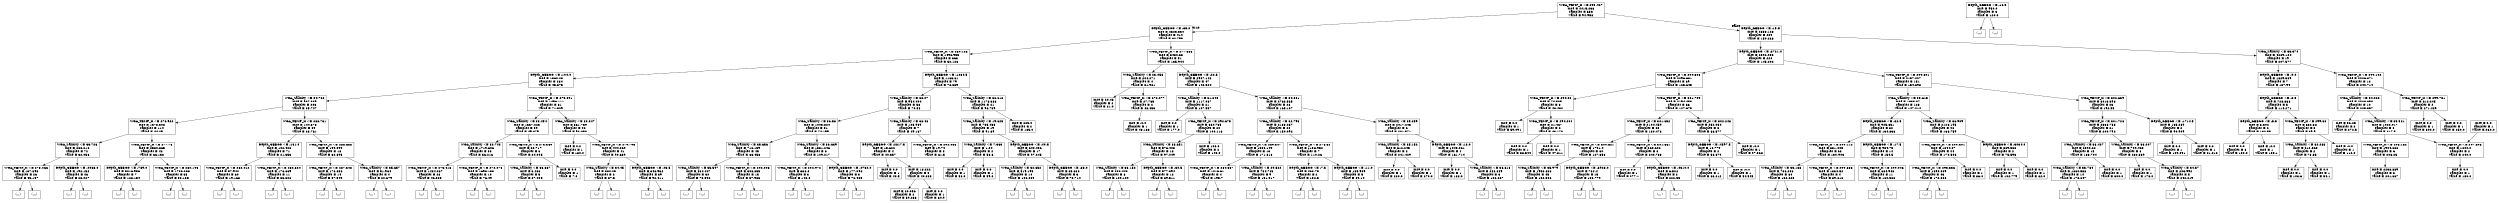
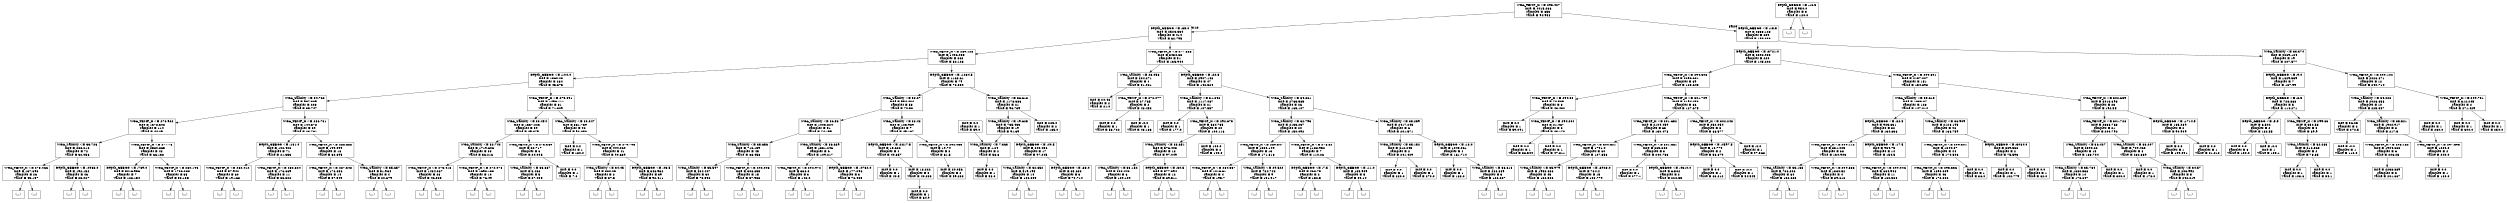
  digraph {
    node [shape=box]
    n1 [label="WOA_TEMP_K <= 293.427\nmse = 4415.236\nsamples = 653\nvalue = 94.958"]
    n2 [label="Depth_GEBCO <= -35.0\nmse = 2523.334\nsamples = 414\nvalue = 62.795"]
    n3 [label="Depth_GEBCO <= -15.5\nmse = 2833.128\nsamples = 239\nvalue = 150.238"]
    n4 [label="WOA_TEMP_K <= 289.128\nmse = 1496.955\nsamples = 363\nvalue = 52.128"]
    n5 [label="WOA_TEMP_K <= 277.555\nmse = 3430.33\nsamples = 51\nvalue = 135.944"]
    n6 [label="Depth_GEBCO <= -3721.0\nmse = 2392.933\nsamples = 220\nvalue = 145.202"]
    n7 [label="WOA_Salinity <= 33.374\nmse = 4269.124\nsamples = 19\nvalue = 207.577"]
    n8 [label="Depth_GEBCO <= -100.0\nmse = 1360.23\nsamples = 284\nvalue = 45.375"]
    n9 [label="Depth_GEBCO <= -1234.5\nmse = 1163.61\nsamples = 79\nvalue = 78.339"]
    n10 [label="WOA_Salinity <= 23.056\nmse = 204.271\nsamples = 4\nvalue = 31.981"]
    n11 [label="Depth_GEBCO <= -22.5\nmse = 2907.148\nsamples = 47\nvalue = 142.524"]
    n12 [label="WOA_Salinity <= 34.768\nmse = 967.389\nsamples = 203\nvalue = 35.747"]
    n13 [label="WOA_TEMP_K <= 275.891\nmse = 1496.111\nsamples = 81\nvalue = 71.309"]
    n14 [label="WOA_Salinity <= 38.07\nmse = 954.404\nsamples = 58\nvalue = 70.58"]
    n15 [label="WOA_Salinity <= 36.618\nmse = 1178.386\nsamples = 21\nvalue = 96.739"]
    n16 [label="WOA_TEMP_K <= 276.922\nmse = 1378.508\nsamples = 114\nvalue = 44.29"]
    n17 [label="WOA_TEMP_K <= 286.731\nmse = 144.578\nsamples = 89\nvalue = 23.761"]
    n18 [label="WOA_Salinity <= 33.454\nmse = 1557.223\nsamples = 39\nvalue = 49.879"]
    n19 [label="WOA_Salinity <= 33.347\nmse = 561.759\nsamples = 42\nvalue = 92.058"]
    n20 [label="WOA_Salinity <= 33.726\nmse = 288.216\nsamples = 72\nvalue = 32.056"]
    n21 [label="WOA_TEMP_K <= 277.75\nmse = 2580.865\nsamples = 42\nvalue = 66.138"]
    n22 [label="Depth_GEBCO <= -131.0\nmse = 102.408\nsamples = 71\nvalue = 21.353"]
    n23 [label="WOA_TEMP_K <= 288.688\nmse = 199.099\nsamples = 18\nvalue = 32.895"]
    n24 [label="WOA_TEMP_K <= 273.466\nmse = 137.693\nsamples = 26\nvalue = 45.157"]
    n25 [label="Depth_GEBCO <= -4063.0\nmse = 192.152\nsamples = 46\nvalue = 23.027"]
    n26 [label="Depth_GEBCO <= -769.0\nmse = 5016.956\nsamples = 7\nvalue = 128.154"]
    n27 [label="WOA_TEMP_K <= 280.195\nmse = 1706.233\nsamples = 35\nvalue = 58.135"]
    n28 [label="(...)"]
    n29 [label="(...)"]
    n30 [label="(...)"]
    n31 [label="(...)"]
    n32 [label="(...)"]
    n33 [label="(...)"]
    n34 [label="(...)"]
    n35 [label="(...)"]
    n36 [label="WOA_TEMP_K <= 282.412\nmse = 57.942\nsamples = 60\nvalue = 19.168"]
    n37 [label="WOA_TEMP_K <= 282.524\nmse = 176.669\nsamples = 11\nvalue = 33.306"]
    n38 [label="WOA_TEMP_K <= 287.548\nmse = 176.656\nsamples = 14\nvalue = 37.549"]
    n39 [label="WOA_Salinity <= 35.657\nmse = 51.934\nsamples = 4\nvalue = 20.679"]
    n40 [label="(...)"]
    n41 [label="(...)"]
    n42 [label="(...)"]
    n43 [label="(...)"]
    n44 [label="(...)"]
    n45 [label="(...)"]
    n46 [label="(...)"]
    n47 [label="(...)"]
    n48 [label="WOA_Salinity <= 32.742\nmse = 1719.606\nsamples = 33\nvalue = 56.216"]
    n49 [label="WOA_TEMP_K <= 273.369\nmse = 60.717\nsamples = 6\nvalue = 24.005"]
    n50 [label="mse = 0.0\nsamples = 1\nvalue = 180.0"]
    n51 [label="WOA_TEMP_K <= 279.795\nmse = 444.069\nsamples = 41\nvalue = 90.639"]
    n52 [label="WOA_TEMP_K <= 273.418\nmse = 1434.087\nsamples = 23\nvalue = 46.385"]
    n53 [label="WOA_TEMP_K <= 272.078\nmse = 1698.133\nsamples = 10\nvalue = 76.49"]
    n54 [label="WOA_Salinity <= 33.667\nmse = 3.463\nsamples = 5\nvalue = 27.405"]
    n55 [label="mse = 0.0\nsamples = 1\nvalue = 7.0"]
    n56 [label="(...)"]
    n57 [label="(...)"]
    n58 [label="(...)"]
    n59 [label="(...)"]
    n60 [label="(...)"]
    n61 [label="(...)"]
    n62 [label="WOA_Salinity <= 34.45\nmse = 380.25\nsamples = 2\nvalue = 37.5"]
    n63 [label="Depth_GEBCO <= -43.5\nmse = 348.932\nsamples = 39\nvalue = 92.411"]
    n64 [label="(...)"]
    n65 [label="(...)"]
    n66 [label="(...)"]
    n67 [label="(...)"]
    n68 [label="WOA_Salinity <= 36.58\nmse = 1003.824\nsamples = 51\nvalue = 74.199"]
    n69 [label="WOA_Salinity <= 38.48\nmse = 125.989\nsamples = 7\nvalue = 49.167"]
    n70 [label="WOA_Salinity <= 19.625\nmse = 735.433\nsamples = 19\nvalue = 91.39"]
    n71 [label="mse = 225.0\nsamples = 2\nvalue = 185.0"]
    n72 [label="WOA_Salinity <= 35.656\nmse = 716.159\nsamples = 45\nvalue = 68.458"]
    n73 [label="WOA_Salinity <= 36.639\nmse = 1331.246\nsamples = 6\nvalue = 109.217"]
    n74 [label="Depth_GEBCO <= -2817.5\nmse = 15.622\nsamples = 4\nvalue = 40.357"]
    n75 [label="WOA_TEMP_K <= 292.033\nmse = 19.74\nsamples = 3\nvalue = 61.5"]
    n76 [label="WOA_Salinity <= 35.597\nmse = 834.447\nsamples = 30\nvalue = 73.592"]
    n77 [label="WOA_TEMP_K <= 292.005\nmse = 308.855\nsamples = 15\nvalue = 57.933"]
    n78 [label="WOA_TEMP_K <= 292.972\nmse = 336.0\nsamples = 3\nvalue = 142.0"]
    n79 [label="Depth_GEBCO <= -4732.0\nmse = 177.096\nsamples = 3\nvalue = 76.435"]
    n80 [label="(...)"]
    n81 [label="(...)"]
    n82 [label="(...)"]
    n83 [label="(...)"]
    n84 [label="(...)"]
    n85 [label="(...)"]
    n86 [label="(...)"]
    n87 [label="(...)"]
    n88 [label="mse = 0.0\nsamples = 1\nvalue = 40.5"]
    n89 [label="mse = 18.222\nsamples = 3\nvalue = 40.333"]
    n90 [label="mse = 20.056\nsamples = 2\nvalue = 59.233"]
    n91 [label="mse = 0.0\nsamples = 1\nvalue = 64.9"]
    n92 [label="WOA_Salinity <= 7.363\nmse = 1.24\nsamples = 2\nvalue = 58.6"]
    n93 [label="Depth_GEBCO <= -40.5\nmse = 640.436\nsamples = 17\nvalue = 97.245"]
    n94 [label="mse = 0.0\nsamples = 1\nvalue = 58.0"]
    n95 [label="mse = 0.0\nsamples = 1\nvalue = 59.0"]
    n96 [label="WOA_Salinity <= 32.652\nmse = 519.195\nsamples = 14\nvalue = 106.089"]
    n97 [label="Depth_GEBCO <= -38.0\nmse = 65.633\nsamples = 3\nvalue = 70.714"]
    n98 [label="(...)"]
    n99 [label="(...)"]
    n100 [label="(...)"]
    n101 [label="(...)"]
    n102 [label="mse = 20.48\nsamples = 2\nvalue = 21.0"]
    n103 [label="WOA_TEMP_K <= 272.077\nmse = 27.765\nsamples = 2\nvalue = 48.453"]
    n104 [label="WOA_Salinity <= 31.846\nmse = 1117.087\nsamples = 21\nvalue = 107.557"]
    n105 [label="WOA_Salinity <= 34.881\nmse = 2763.585\nsamples = 26\nvalue = 165.107"]
+   n106 [label="mse = 0.0\nsamples = 1\nvalue = 53.722"]
    n107 [label="mse = -0.0\nsamples = 1\nvalue = 43.183"]
    n108 [label="mse = 0.0\nsamples = 1\nvalue = 177.0"]
    n109 [label="WOA_TEMP_K <= 292.675\nmse = 664.735\nsamples = 20\nvalue = 100.116"]
    n110 [label="WOA_Salinity <= 32.793\nmse = 2133.237\nsamples = 20\nvalue = 150.092"]
    n111 [label="WOA_Salinity <= 35.259\nmse = 2417.245\nsamples = 6\nvalue = 201.571"]
    n112 [label="WOA_Salinity <= 33.651\nmse = 576.403\nsamples = 18\nvalue = 97.049"]
    n113 [label="mse = 100.0\nsamples = 2\nvalue = 140.0"]
    n114 [label="WOA_Salinity <= 33.152\nmse = 338.448\nsamples = 6\nvalue = 109.109"]
    n115 [label="Depth_GEBCO <= -30.5\nmse = 577.394\nsamples = 12\nvalue = 89.511"]
    n116 [label="(...)"]
    n117 [label="(...)"]
    n118 [label="(...)"]
    n119 [label="(...)"]
    n120 [label="WOA_TEMP_K <= 289.547\nmse = 1338.149\nsamples = 13\nvalue = 171.818"]
    n121 [label="WOA_TEMP_K <= 278.32\nmse = 1138.952\nsamples = 7\nvalue = 110.26"]
    n122 [label="WOA_Salinity <= 35.152\nmse = 612.245\nsamples = 2\nvalue = 241.429"]
    n123 [label="Depth_GEBCO <= -13.0\nmse = 1045.061\nsamples = 4\nvalue = 161.714"]
    n124 [label="WOA_TEMP_K <= 284.557\nmse = 1016.61\nsamples = 4\nvalue = 195.7"]
    n125 [label="WOA_Salinity <= 29.522\nmse = 734.743\nsamples = 9\nvalue = 151.917"]
    n126 [label="Depth_GEBCO <= -7.5\nmse = 468.75\nsamples = 2\nvalue = 152.5"]
    n127 [label="Depth_GEBCO <= -11.0\nmse = 135.909\nsamples = 5\nvalue = 89.14"]
    n128 [label="(...)"]
    n129 [label="(...)"]
    n130 [label="(...)"]
    n131 [label="(...)"]
    n132 [label="(...)"]
    n133 [label="(...)"]
    n134 [label="(...)"]
    n135 [label="(...)"]
    n136 [label="mse = 0.0\nsamples = 1\nvalue = 220.0"]
    n137 [label="mse = 0.0\nsamples = 1\nvalue = 270.0"]
    n138 [label="mse = 0.0\nsamples = 1\nvalue = 188.0"]
    n139 [label="WOA_Salinity <= 36.618\nmse = 288.889\nsamples = 3\nvalue = 126.667"]
    n140 [label="(...)"]
    n141 [label="(...)"]
    n142 [label="WOA_TEMP_K <= 294.308\nmse = 2296.681\nsamples = 69\nvalue = 125.645"]
    n143 [label="WOA_TEMP_K <= 299.691\nmse = 2157.007\nsamples = 151\nvalue = 154.898"]
    n144 [label="Depth_GEBCO <= -9.0\nmse = 1829.539\nsamples = 7\nvalue = 137.99"]
    n145 [label="WOA_TEMP_K <= 299.102\nmse = 2026.871\nsamples = 12\nvalue = 240.714"]
    n146 [label="WOA_TEMP_K <= 294.06\nmse = 70.585\nsamples = 3\nvalue = 48.482"]
    n147 [label="WOA_TEMP_K <= 301.709\nmse = 2194.453\nsamples = 66\nvalue = 127.675"]
    n148 [label="WOA_Salinity <= 35.615\nmse = 1633.87\nsamples = 128\nvalue = 147.214"]
    n149 [label="WOA_TEMP_K <= 302.639\nmse = 3013.398\nsamples = 23\nvalue = 192.55"]
    n150 [label="mse = 0.0\nsamples = 1\nvalue = 59.091"]
    n151 [label="WOA_TEMP_K <= 294.204\nmse = 21.467\nsamples = 2\nvalue = 43.178"]
    n152 [label="WOA_TEMP_K <= 301.652\nmse = 2104.459\nsamples = 63\nvalue = 130.478"]
    n153 [label="WOA_TEMP_K <= 302.248\nmse = 252.054\nsamples = 3\nvalue = 66.577"]
    n154 [label="mse = 0.0\nsamples = 1\nvalue = 38.544"]
    n155 [label="mse = 0.0\nsamples = 1\nvalue = 47.811"]
    n156 [label="WOA_TEMP_K <= 300.621\nmse = 1791.4\nsamples = 60\nvalue = 127.358"]
    n157 [label="WOA_TEMP_K <= 301.661\nmse = 665.602\nsamples = 3\nvalue = 240.733"]
    n158 [label="Depth_GEBCO <= -4597.5\nmse = 18.779\nsamples = 2\nvalue = 58.879"]
    n159 [label="mse = -0.0\nsamples = 1\nvalue = 97.368"]
    n160 [label="WOA_Salinity <= 35.979\nmse = 1953.836\nsamples = 45\nvalue = 132.506"]
    n161 [label="Depth_GEBCO <= -3923.0\nmse = 764.4\nsamples = 15\nvalue = 108.779"]
    n162 [label="mse = 0.0\nsamples = 1\nvalue = 277.1"]
    n163 [label="Depth_GEBCO <= -4310.0\nmse = 6.502\nsamples = 2\nvalue = 222.55"]
    n164 [label="(...)"]
    n165 [label="(...)"]
    n166 [label="(...)"]
    n167 [label="(...)"]
    n168 [label="(...)"]
    n169 [label="(...)"]
    n170 [label="mse = 0.0\nsamples = 1\nvalue = 63.212"]
    n171 [label="mse = -0.0\nsamples = 1\nvalue = 54.545"]
    n172 [label="Depth_GEBCO <= -32.5\nmse = 925.631\nsamples = 82\nvalue = 134.836"]
    n173 [label="WOA_Salinity <= 36.909\nmse = 2128.195\nsamples = 46\nvalue = 166.759"]
    n174 [label="WOA_TEMP_K <= 301.728\nmse = 2338.763\nsamples = 21\nvalue = 200.792"]
    n175 [label="Depth_GEBCO <= -1714.5\nmse = 165.289\nsamples = 2\nvalue = 90.909"]
    n176 [label="WOA_TEMP_K <= 299.112\nmse = 831.005\nsamples = 68\nvalue = 130.903"]
    n177 [label="Depth_GEBCO <= -17.5\nmse = 934.75\nsamples = 14\nvalue = 154.5"]
    n178 [label="WOA_TEMP_K <= 299.301\nmse = 1844.87\nsamples = 44\nvalue = 170.506"]
    n179 [label="Depth_GEBCO <= -3034.0\nmse = 369.538\nsamples = 2\nvalue = 75.593"]
    n180 [label="WOA_Salinity <= 33.168\nmse = 736.206\nsamples = 64\nvalue = 132.623"]
    n181 [label="WOA_TEMP_K <= 299.535\nmse = 1330.52\nsamples = 4\nvalue = 89.616"]
    n182 [label="WOA_TEMP_K <= 299.046\nmse = 684.948\nsamples = 11\nvalue = 160.588"]
    n183 [label="(...)"]
    n184 [label="(...)"]
    n185 [label="(...)"]
    n186 [label="(...)"]
    n187 [label="(...)"]
    n188 [label="(...)"]
    n189 [label="Depth_GEBCO <= -16.5\nmse = 950.0\nsamples = 3\nvalue = 120.0"]
    n190 [label="(...)"]
    n191 [label="(...)"]
    n192 [label="WOA_TEMP_K <= 293.536\nmse = 1690.009\nsamples = 43\nvalue = 172.886"]
    n193 [label="mse = 0.0\nsamples = 1\nvalue = 86.0"]
    n194 [label="mse = 0.0\nsamples = 1\nvalue = 102.779"]
    n195 [label="mse = 0.0\nsamples = 1\nvalue = 62.0"]
    n196 [label="(...)"]
    n197 [label="(...)"]
    n198 [label="WOA_Salinity <= 36.427\nmse = 2390.22\nsamples = 15\nvalue = 183.704"]
    n199 [label="WOA_Salinity <= 33.207\nmse = 709.463\nsamples = 6\nvalue = 232.339"]
    n200 [label="mse = 0.0\nsamples = 1\nvalue = 109.091"]
    n201 [label="mse = 0.0\nsamples = 1\nvalue = 81.818"]
    n202 [label="WOA_Salinity <= 35.764\nmse = 1880.538\nsamples = 14\nvalue = 178.647"]
    n203 [label="mse = 0.0\nsamples = 1\nvalue = 300.0"]
    n204 [label="mse = 0.0\nsamples = 1\nvalue = 178.0"]
    n205 [label="WOA_Salinity <= 34.57\nmse = 203.992\nsamples = 5\nvalue = 242.219"]
    n206 [label="(...)"]
    n207 [label="(...)"]
    n208 [label="(...)"]
    n209 [label="(...)"]
    n210 [label="Depth_GEBCO <= -3.5\nmse = 728.868\nsamples = 5\nvalue = 114.271"]
    n211 [label="WOA_Salinity <= 34.028\nmse = 2026.658\nsamples = 10\nvalue = 225.357"]
    n212 [label="WOA_TEMP_K <= 299.731\nmse = 612.245\nsamples = 2\nvalue = 271.429"]
    n213 [label="Depth_GEBCO <= -5.5\nmse = 6.502\nsamples = 2\nvalue = 132.55"]
    n214 [label="WOA_TEMP_K <= 299.83\nmse = 652.58\nsamples = 3\nvalue = 89.9"]
    n215 [label="mse = 0.0\nsamples = 8\nvalue = 130.0"]
    n216 [label="mse = -0.0\nmse = 1\nvalue = 135.1"]
    n217 [label="WOA_Salinity <= 32.263\nmse = 612.563\nsamples = 2\nvalue = 78.85"]
    n218 [label="mse = -0.0\nsamples = 1\nvalue = 112.0"]
    n219 [label="mse = 0.0\nsamples = 1\nvalue = 103.6"]
    n220 [label="mse = 0.0\nsamples = 1\nvalue = 54.1"]
    n221 [label="mse = 56.25\nsamples = 2\nvalue = 272.5"]
    n222 [label="WOA_Salinity <= 35.521\nmse = 1922.917\nsamples = 8\nvalue = 217.5"]
    n223 [label="mse = 0.0\nsamples = 1\nvalue = 300.0"]
    n224 [label="mse = 0.0\nsamples = 1\nvalue = 250.0"]
    n225 [label="WOA_TEMP_K <= 298.162\nmse = 1904.688\nsamples = 6\nvalue = 206.25"]
    n226 [label="WOA_TEMP_K <= 297.695\nmse = 1200.0\nsamples = 2\nvalue = 240.0"]
    n227 [label="mse = 2238.889\nsamples = 3\nvalue = 201.667"]
    n228 [label="mse = 0.0\nsamples = 1\nvalue = 180.0"]
    n229 [label="mse = 0.0\nsamples = 1\nvalue = 260.0"]
    n1 -> n2 [headlabel=True labelangle=45 labeldistance=2.5]
    n1 -> n3 [headlabel=False labelangle=-45 labeldistance=2.5]
    n2 -> n4
    n2 -> n5
    n3 -> n6
    n3 -> n7
    n4 -> n8
    n4 -> n9
    n5 -> n10
    n5 -> n11
    n6 -> n142
    n6 -> n143
    n7 -> n144
    n7 -> n145
    n8 -> n12
    n8 -> n13
    n9 -> n14
    n9 -> n15
    n10 -> n102
    n10 -> n103
    n11 -> n104
    n11 -> n105
    n12 -> n16
    n12 -> n17
    n13 -> n18
    n13 -> n19
    n14 -> n68
    n14 -> n69
    n15 -> n70
    n15 -> n71
    n16 -> n20
    n16 -> n21
    n17 -> n22
    n17 -> n23
    n18 -> n48
    n18 -> n49
    n19 -> n50
    n19 -> n51
    n20 -> n24
    n20 -> n25
    n21 -> n26
    n21 -> n27
    n22 -> n36
    n22 -> n37
    n23 -> n38
    n23 -> n39
    n24 -> n28
    n24 -> n29
    n25 -> n30
    n25 -> n31
    n26 -> n32
    n26 -> n33
    n27 -> n34
    n27 -> n35
    n36 -> n40
    n36 -> n41
    n37 -> n42
    n37 -> n43
    n38 -> n44
    n38 -> n45
    n39 -> n46
    n39 -> n47
    n48 -> n52
    n48 -> n53
    n49 -> n54
    n49 -> n55
    n51 -> n62
    n51 -> n63
    n52 -> n56
    n52 -> n57
    n53 -> n58
    n53 -> n59
    n54 -> n60
    n54 -> n61
    n62 -> n64
    n62 -> n65
    n63 -> n66
    n63 -> n67
    n68 -> n72
    n68 -> n73
    n69 -> n74
    n69 -> n75
    n70 -> n92
    n70 -> n93
    n72 -> n76
    n72 -> n77
    n73 -> n78
    n73 -> n79
    n74 -> n88
    n74 -> n89
-   n89 -> n90
+   n75 -> n90
    n76 -> n80
    n76 -> n81
    n77 -> n82
    n77 -> n83
    n78 -> n84
    n78 -> n85
    n79 -> n86
    n79 -> n87
    n89 -> n91
    n92 -> n94
-   n92 -> n95
+   n95 -> n92
    n93 -> n96
    n93 -> n97
    n96 -> n98
    n96 -> n99
    n97 -> n100
    n97 -> n101
+   n103 -> n106
    n103 -> n107
    n104 -> n108
    n104 -> n109
    n105 -> n110
    n105 -> n111
    n109 -> n112
    n109 -> n113
    n110 -> n120
    n110 -> n121
    n111 -> n122
    n111 -> n123
    n112 -> n114
    n112 -> n115
    n114 -> n116
    n114 -> n117
    n115 -> n118
    n115 -> n119
    n120 -> n124
    n120 -> n125
    n121 -> n126
    n121 -> n127
    n122 -> n136
    n122 -> n137
    n123 -> n138
    n123 -> n139
    n124 -> n128
    n124 -> n129
    n125 -> n130
    n125 -> n131
    n126 -> n132
    n126 -> n133
    n127 -> n134
    n127 -> n135
    n139 -> n140
    n139 -> n141
    n142 -> n146
    n142 -> n147
    n143 -> n148
    n143 -> n149
    n144 -> n210
    n145 -> n211
    n145 -> n212
    n146 -> n150
    n146 -> n151
    n147 -> n152
    n147 -> n153
    n148 -> n172
    n148 -> n173
    n149 -> n174
    n149 -> n175
    n151 -> n154
    n151 -> n155
    n152 -> n156
    n152 -> n157
    n153 -> n158
    n153 -> n159
    n156 -> n160
    n156 -> n161
    n157 -> n162
    n157 -> n163
    n158 -> n170
    n158 -> n171
    n160 -> n164
    n160 -> n165
    n161 -> n166
    n161 -> n167
    n163 -> n168
    n163 -> n169
    n172 -> n176
    n172 -> n177
    n173 -> n178
    n173 -> n179
    n174 -> n198
    n174 -> n199
    n175 -> n200
    n175 -> n201
    n176 -> n180
    n176 -> n181
    n177 -> n182
    n178 -> n192
    n178 -> n193
    n179 -> n194
    n179 -> n195
    n180 -> n183
    n180 -> n184
    n181 -> n185
    n181 -> n186
    n182 -> n187
    n182 -> n188
    n189 -> n190
    n189 -> n191
    n192 -> n196
    n192 -> n197
    n198 -> n202
    n198 -> n203
    n199 -> n204
    n199 -> n205
    n202 -> n206
    n202 -> n207
    n205 -> n208
    n205 -> n209
    n210 -> n213
    n210 -> n214
    n211 -> n221
    n211 -> n222
    n212 -> n223
    n212 -> n224
    n213 -> n215
    n213 -> n216
    n214 -> n217
-   n214 -> n218
+   n221 -> n218
    n217 -> n219
    n217 -> n220
    n222 -> n225
    n222 -> n226
    n225 -> n227
    n226 -> n228
    n229 -> n226
  }
